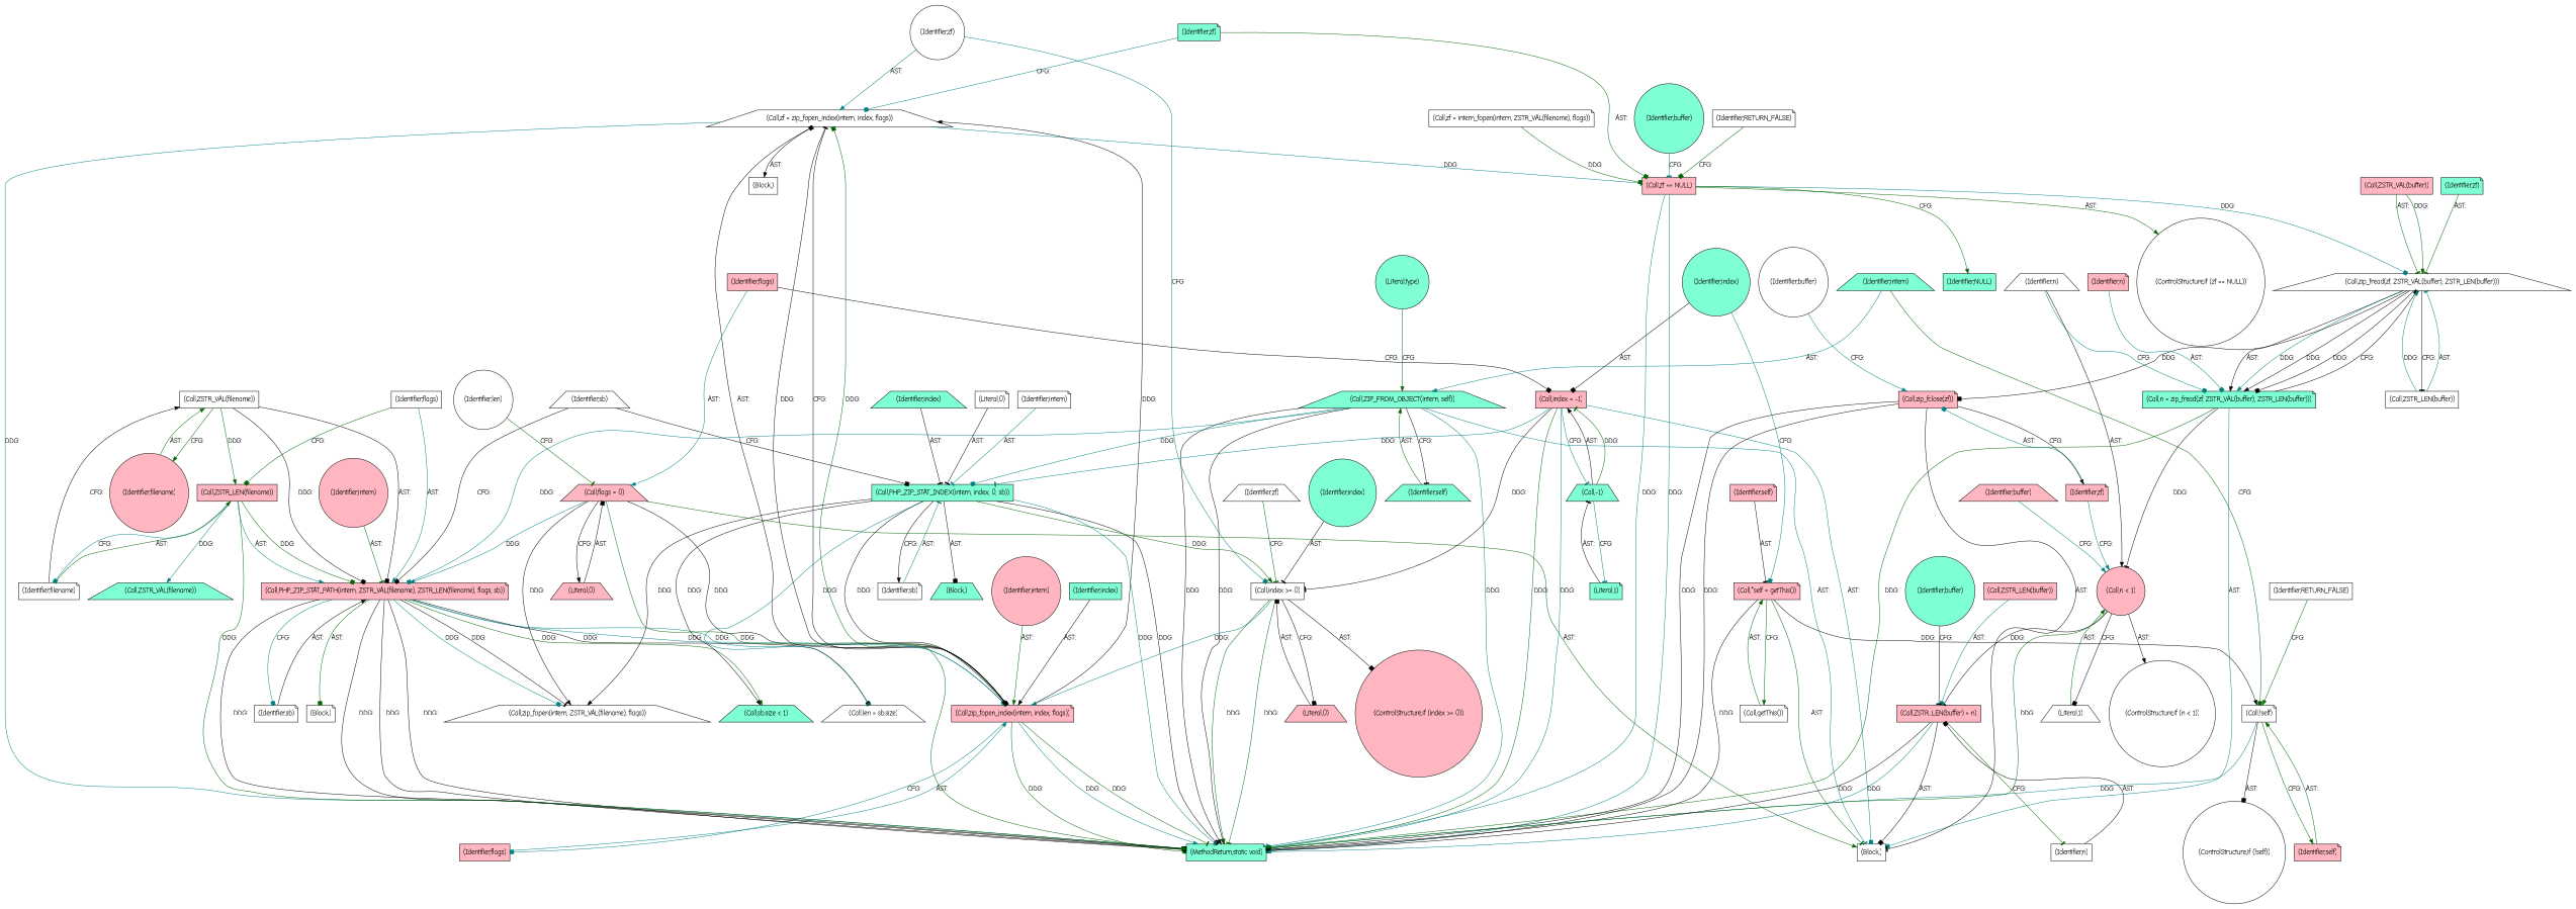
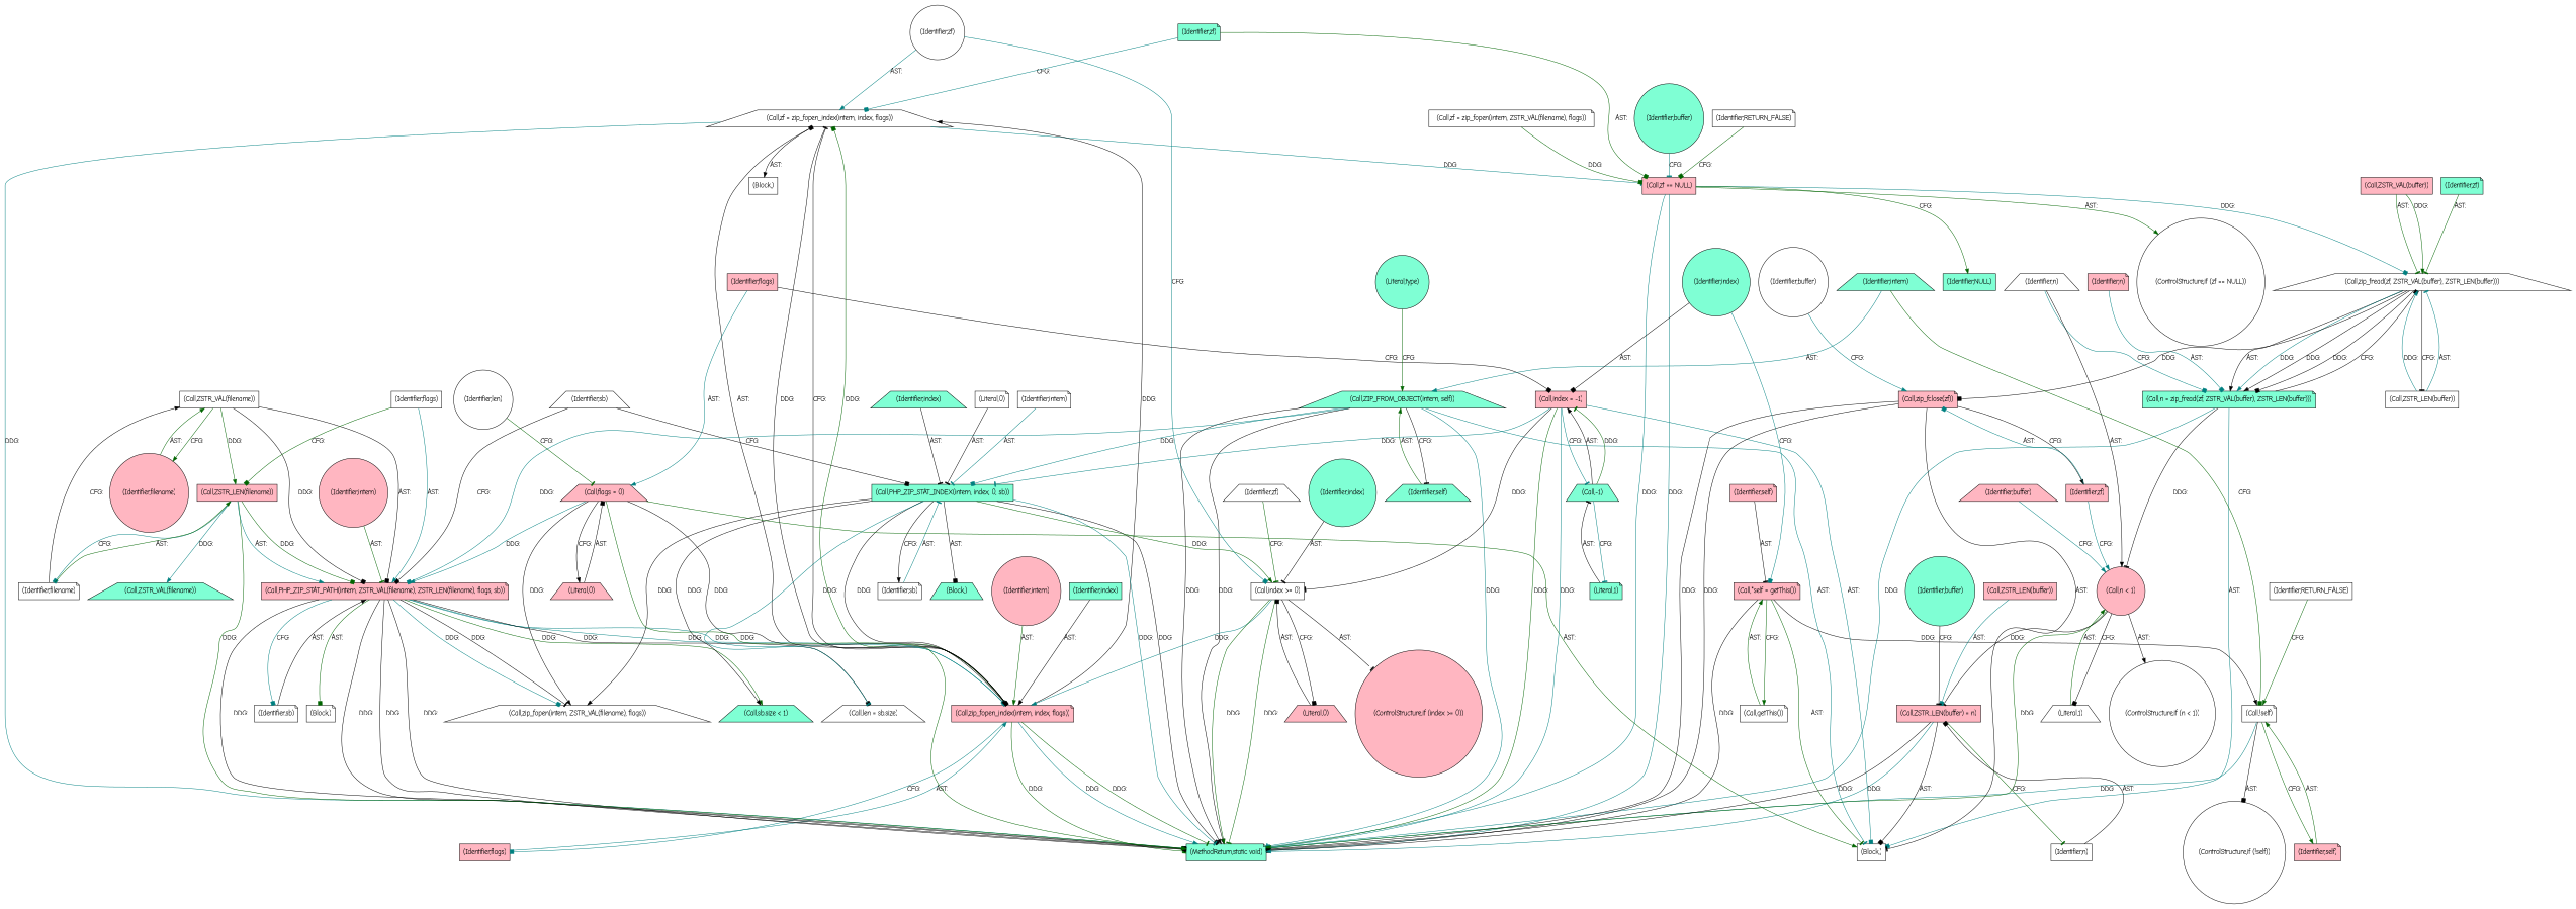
  digraph {
    fontname="Comic Neue"
    node [fillcolor=white fontname="Comic Neue" shape=note style=filled]
    edge [arrowhead=normal color=black fontname="Comic Neue"]
    n1 [label="(Call,zf = zip_fopen_index(intern, index, flags))" shape=trapezium]
    n2 [fillcolor=lightpink label="(Call,zip_fopen_index(intern, index, flags))"]
    n3 [fillcolor=lightpink label="(Call,zf == NULL)" shape=box]
    n4 [label="(Block,)" shape=box]
    n5 [fillcolor=aquamarine label="(MethodReturn,static void)"]
    n6 [fillcolor=lightpink label="(Identifier,flags)" shape=box]
    n7 [label="(Call,zip_fread(zf, ZSTR_VAL(buffer), ZSTR_LEN(buffer)))" shape=trapezium]
    n8 [fillcolor=aquamarine label="(Identifier,NULL)" shape=box]
    n9 [label="(ControlStructure,if (zf == NULL))" shape=circle]
    n10 [fillcolor=lightpink label="(Call,PHP_ZIP_STAT_PATH(intern, ZSTR_VAL(filename), ZSTR_LEN(filename), flags, sb))"]
    n11 [label="(Identifier,sb)"]
    n12 [label="(Call,zip_fopen(intern, ZSTR_VAL(filename), flags))" shape=trapezium]
    n13 [fillcolor=aquamarine label="(Call,sb.size < 1)" shape=trapezium]
    n14 [label="(Call,len = sb.size)" shape=trapezium]
    n15 [label="(Block,)"]
    n16 [fillcolor=aquamarine label="(Call,ZIP_FROM_OBJECT(intern, self))" shape=trapezium]
    n17 [fillcolor=aquamarine label="(Call,PHP_ZIP_STAT_INDEX(intern, index, 0, sb))" shape=box]
    n18 [fillcolor=aquamarine label="(Identifier,self)" shape=trapezium]
    n19 [label="(Block,)" shape=box]
    n20 [label="(Call,index >= 0)" shape=box]
    n21 [label="(Identifier,sb)"]
    n22 [fillcolor=aquamarine label="(Block,)" shape=trapezium]
    n23 [label="(Call,!self)"]
    n24 [fillcolor=lightpink label="(Identifier,self)"]
    n25 [label="(ControlStructure,if (!self))" shape=circle]
    n26 [fillcolor=lightpink label="(Call,*self = getThis())"]
    n27 [label="(Call,getThis())"]
    n28 [label="(Call,ZSTR_VAL(filename))" shape=box]
    n29 [fillcolor=lightpink label="(Call,ZSTR_LEN(filename))" shape=box]
    n30 [fillcolor=lightpink label="(Identifier,filename)" shape=circle]
    n31 [fillcolor=aquamarine label="(Call,ZSTR_VAL(filename))" shape=trapezium]
    n32 [label="(Identifier,filename)"]
    n33 [fillcolor=lightpink label="(Call,flags = 0)" shape=trapezium]
    n34 [fillcolor=lightpink label="(Literal,0)" shape=trapezium]
    n35 [fillcolor=lightpink label="(ControlStructure,if (index >= 0))" shape=circle]
    n36 [fillcolor=lightpink label="(Literal,0)" shape=trapezium]
    n37 [fillcolor=lightpink label="(Call,index = -1)" shape=box]
    n38 [fillcolor=aquamarine label="(Call,-1)" shape=trapezium]
    n39 [fillcolor=aquamarine label="(Literal,1)"]
    n40 [fillcolor=aquamarine label="(Call,n = zip_fread(zf, ZSTR_VAL(buffer), ZSTR_LEN(buffer)))"]
    n41 [fillcolor=lightpink label="(Call,zip_fclose(zf))"]
    n42 [label="(Call,ZSTR_LEN(buffer))" shape=box]
    n43 [fillcolor=lightpink label="(Call,n < 1)" shape=circle]
    n44 [fillcolor=lightpink label="(Identifier,zf)"]
    n45 [fillcolor=lightpink label="(Call,ZSTR_LEN(buffer) = n)" shape=box]
    n46 [label="(Literal,1)" shape=trapezium]
    n47 [label="(ControlStructure,if (n < 1))" shape=circle]
    n48 [label="(Identifier,n)" shape=box]
    n49 [fillcolor=aquamarine label="(Identifier,zf)"]
    n50 [fillcolor=lightpink label="(Call,ZSTR_VAL(buffer))" shape=box]
    n51 [label="(Identifier,zf)" shape=trapezium]
    n52 [label="(Identifier,sb)" shape=trapezium]
    n53 [label="(Literal,0)"]
    n54 [label="(Identifier,zf)" shape=circle]
    n55 [fillcolor=aquamarine label="(Identifier,index)" shape=box]
    n56 [label="(Identifier,n)" shape=trapezium]
    n57 [fillcolor=lightpink label="(Identifier,self)"]
    n58 [label="(Identifier,flags)" shape=box]
    n59 [fillcolor=lightpink label="(Identifier,flags)" shape=box]
    n60 [label="(Identifier,intern)"]
    n61 [fillcolor=aquamarine label="(Literal,type)" shape=circle]
-   n62 [label="(Call,zf = intern_fopen(intern, ZSTR_VAL(filename), flags))"]
+   n62 [label="(Call,zf = zip_fopen(intern, ZSTR_VAL(filename), flags))"]
    n63 [label="(Identifier,RETURN_FALSE)" shape=box]
    n64 [fillcolor=aquamarine label="(Identifier,intern)" shape=trapezium]
    n65 [fillcolor=lightpink label="(Identifier,intern)" shape=circle]
    n66 [fillcolor=lightpink label="(Identifier,intern)" shape=circle]
    n67 [fillcolor=lightpink label="(Call,ZSTR_LEN(buffer))" shape=box]
    n68 [label="(Identifier,len)" shape=circle]
    n69 [fillcolor=lightpink label="(Identifier,n)"]
    n70 [fillcolor=aquamarine label="(Identifier,zf)"]
    n71 [fillcolor=aquamarine label="(Identifier,buffer)" shape=circle]
    n72 [fillcolor=lightpink label="(Identifier,buffer)" shape=trapezium]
    n73 [fillcolor=aquamarine label="(Identifier,index)" shape=circle]
    n74 [fillcolor=aquamarine label="(Identifier,buffer)" shape=circle]
    n75 [label="(Identifier,RETURN_FALSE)"]
    n76 [label="(Identifier,buffer)" shape=circle]
    n77 [fillcolor=aquamarine label="(Identifier,index)" shape=trapezium]
    n78 [fillcolor=aquamarine label="(Identifier,index)" shape=circle]
    n1 -> n2 [arrowhead=box label="CFG: "]
    n1 -> n3 [arrowhead=tee color=teal label="DDG: "]
    n1 -> n4 [label="AST: "]
    n1 -> n5 [arrowhead=box color=teal label="DDG: "]
    n2 -> n1 [arrowhead=box label="AST: "]
    n2 -> n1 [arrowhead=box color=darkgreen label="DDG: "]
    n2 -> n1 [label="DDG: "]
    n2 -> n1 [arrowhead=tee label="DDG: "]
    n2 -> n5 [arrowhead=tee color=darkgreen label="DDG: "]
    n2 -> n5 [arrowhead=box color=darkgreen label="DDG: "]
    n2 -> n5 [color=teal label="DDG: "]
    n2 -> n6 [arrowhead=box color=teal label="CFG: "]
    n3 -> n5 [arrowhead=box color=teal label="DDG: "]
    n3 -> n5 [arrowhead=box color=teal label="DDG: "]
    n3 -> n7 [arrowhead=box color=teal label="DDG: "]
    n3 -> n8 [color=darkgreen label="CFG: "]
    n3 -> n9 [color=darkgreen label="AST: "]
    n6 -> n2 [color=teal label="AST: "]
    n7 -> n40 [label="AST: "]
    n7 -> n40 [color=teal label="DDG: "]
    n7 -> n40 [label="DDG: "]
    n7 -> n40 [arrowhead=box label="DDG: "]
    n7 -> n41 [arrowhead=box label="DDG: "]
    n7 -> n42 [arrowhead=tee label="CFG: "]
    n10 -> n2 [arrowhead=box color=teal label="DDG: "]
    n10 -> n2 [color=teal label="DDG: "]
    n10 -> n5 [arrowhead=tee label="DDG: "]
    n10 -> n5 [arrowhead=box label="DDG: "]
    n10 -> n5 [arrowhead=tee label="DDG: "]
    n10 -> n5 [arrowhead=box label="DDG: "]
    n10 -> n11 [arrowhead=box color=teal label="CFG: "]
    n10 -> n12 [arrowhead=box color=teal label="DDG: "]
    n10 -> n12 [arrowhead=tee label="DDG: "]
    n10 -> n13 [color=darkgreen label="DDG: "]
    n10 -> n14 [arrowhead=box label="DDG: "]
    n10 -> n15 [arrowhead=box color=darkgreen label="AST: "]
    n11 -> n10 [label="AST: "]
    n16 -> n5 [arrowhead=tee color=teal label="DDG: "]
    n16 -> n5 [label="DDG: "]
    n16 -> n5 [label="DDG: "]
    n16 -> n10 [arrowhead=box color=teal label="DDG: "]
    n16 -> n17 [arrowhead=box color=teal label="DDG: "]
    n16 -> n18 [arrowhead=tee label="CFG: "]
    n16 -> n19 [arrowhead=tee color=teal label="AST: "]
    n17 -> n2 [label="DDG: "]
    n17 -> n5 [arrowhead=box label="DDG: "]
    n17 -> n5 [arrowhead=tee color=teal label="DDG: "]
    n17 -> n12 [label="DDG: "]
    n17 -> n13 [label="DDG: "]
    n17 -> n14 [arrowhead=tee color=teal label="DDG: "]
    n17 -> n20 [color=darkgreen label="DDG: "]
    n17 -> n21 [label="CFG: "]
    n17 -> n22 [arrowhead=box label="AST: "]
    n18 -> n16 [color=darkgreen label="AST: "]
    n20 -> n2 [color=teal label="DDG: "]
    n20 -> n5 [arrowhead=tee color=darkgreen label="DDG: "]
    n20 -> n5 [color=darkgreen label="DDG: "]
-   n20 -> n35 [arrowhead=box label="AST: "]
+   n20 -> n35 [arrowhead=tee label="AST: "]
    n20 -> n36 [arrowhead=box label="CFG: "]
    n21 -> n17 [arrowhead=tee color=teal label="AST: "]
    n23 -> n5 [arrowhead=box color=teal label="DDG: "]
    n23 -> n24 [color=darkgreen label="CFG: "]
    n23 -> n25 [arrowhead=box label="AST: "]
    n24 -> n23 [color=darkgreen label="AST: "]
    n26 -> n5 [label="DDG: "]
    n26 -> n19 [arrowhead=tee color=darkgreen label="AST: "]
    n26 -> n23 [label="DDG: "]
    n26 -> n27 [color=darkgreen label="CFG: "]
    n27 -> n26 [color=darkgreen label="AST: "]
    n28 -> n10 [arrowhead=box label="AST: "]
    n28 -> n10 [arrowhead=box label="DDG: "]
    n28 -> n29 [color=darkgreen label="DDG: "]
    n28 -> n30 [color=darkgreen label="CFG: "]
    n29 -> n5 [color=darkgreen label="DDG: "]
    n29 -> n10 [color=teal label="AST: "]
    n29 -> n10 [arrowhead=box color=darkgreen label="DDG: "]
    n29 -> n31 [color=teal label="DDG: "]
    n29 -> n32 [arrowhead=box color=teal label="CFG: "]
    n30 -> n28 [color=darkgreen label="AST: "]
    n32 -> n28 [label="CFG: "]
    n32 -> n29 [color=darkgreen label="AST: "]
    n33 -> n2 [arrowhead=box label="DDG: "]
    n33 -> n5 [color=darkgreen label="DDG: "]
    n33 -> n10 [color=teal label="DDG: "]
    n33 -> n12 [label="DDG: "]
    n33 -> n19 [color=darkgreen label="AST: "]
    n33 -> n34 [label="CFG: "]
    n34 -> n33 [arrowhead=box label="AST: "]
    n36 -> n20 [arrowhead=box label="AST: "]
    n37 -> n5 [color=darkgreen label="DDG: "]
    n37 -> n5 [arrowhead=tee color=teal label="DDG: "]
    n37 -> n17 [arrowhead=tee color=teal label="DDG: "]
    n37 -> n19 [arrowhead=box color=teal label="AST: "]
    n37 -> n20 [arrowhead=tee label="DDG: "]
    n37 -> n38 [arrowhead=tee color=teal label="CFG: "]
    n38 -> n37 [label="AST: "]
    n38 -> n37 [arrowhead=tee color=darkgreen label="DDG: "]
    n38 -> n39 [arrowhead=tee color=teal label="CFG: "]
    n39 -> n38 [arrowhead=tee label="AST: "]
-   n40 -> n5 [arrowhead=box color=darkgreen label="DDG: "]
+   n40 -> n5 [arrowhead=box color=teal label="DDG: "]
    n40 -> n7 [arrowhead=box label="CFG: "]
    n40 -> n19 [arrowhead=box color=teal label="AST: "]
    n40 -> n43 [arrowhead=tee label="DDG: "]
    n41 -> n5 [arrowhead=box label="DDG: "]
    n41 -> n5 [arrowhead=box label="DDG: "]
    n41 -> n19 [arrowhead=tee label="AST: "]
    n41 -> n44 [label="CFG: "]
    n42 -> n7 [arrowhead=tee color=teal label="AST: "]
    n42 -> n7 [color=teal label="DDG: "]
    n43 -> n5 [arrowhead=box color=darkgreen label="DDG: "]
    n43 -> n45 [arrowhead=tee label="DDG: "]
    n43 -> n46 [arrowhead=box label="CFG: "]
    n43 -> n47 [label="AST: "]
    n44 -> n41 [arrowhead=box color=teal label="AST: "]
    n44 -> n43 [color=teal label="CFG: "]
    n45 -> n5 [arrowhead=box label="DDG: "]
    n45 -> n5 [color=teal label="DDG: "]
    n45 -> n19 [arrowhead=box label="AST: "]
    n45 -> n48 [arrowhead=tee color=darkgreen label="CFG: "]
    n46 -> n43 [color=darkgreen label="AST: "]
    n48 -> n45 [arrowhead=box label="AST: "]
    n49 -> n7 [arrowhead=tee color=darkgreen label="AST: "]
    n50 -> n7 [arrowhead=tee color=darkgreen label="AST: "]
    n50 -> n7 [color=darkgreen label="DDG: "]
    n51 -> n20 [arrowhead=tee color=darkgreen label="CFG: "]
    n52 -> n10 [arrowhead=box label="CFG: "]
    n52 -> n17 [arrowhead=box label="CFG: "]
    n53 -> n17 [arrowhead=tee label="AST: "]
    n54 -> n1 [color=teal label="AST: "]
    n54 -> n20 [arrowhead=box color=teal label="CFG: "]
    n55 -> n2 [label="AST: "]
    n56 -> n40 [arrowhead=box color=teal label="CFG: "]
    n56 -> n43 [label="AST: "]
    n57 -> n26 [arrowhead=tee label="AST: "]
    n58 -> n10 [color=teal label="AST: "]
    n58 -> n29 [arrowhead=box color=darkgreen label="CFG: "]
    n59 -> n33 [color=teal label="AST: "]
    n59 -> n37 [arrowhead=box label="CFG: "]
    n60 -> n17 [arrowhead=tee color=teal label="AST: "]
    n61 -> n16 [color=darkgreen label="CFG: "]
    n62 -> n3 [arrowhead=box color=darkgreen label="DDG: "]
    n63 -> n23 [color=darkgreen label="CFG: "]
    n64 -> n16 [color=teal label="AST: "]
    n64 -> n23 [arrowhead=box color=darkgreen label="CFG: "]
    n65 -> n10 [arrowhead=tee color=darkgreen label="AST: "]
    n66 -> n2 [color=darkgreen label="AST: "]
    n67 -> n45 [arrowhead=box color=teal label="AST: "]
    n68 -> n33 [arrowhead=tee color=darkgreen label="CFG: "]
    n69 -> n40 [arrowhead=box color=teal label="AST: "]
    n70 -> n1 [arrowhead=box color=teal label="CFG: "]
    n70 -> n3 [arrowhead=box color=darkgreen label="AST: "]
    n71 -> n3 [arrowhead=tee color=teal label="CFG: "]
    n72 -> n43 [color=teal label="CFG: "]
    n73 -> n26 [arrowhead=box color=teal label="CFG: "]
    n73 -> n37 [arrowhead=box label="AST: "]
    n74 -> n45 [arrowhead=tee label="CFG: "]
    n75 -> n3 [arrowhead=box color=darkgreen label="CFG: "]
    n76 -> n41 [color=teal label="CFG: "]
    n77 -> n17 [arrowhead=tee label="AST: "]
    n78 -> n20 [arrowhead=tee label="AST: "]
  }
